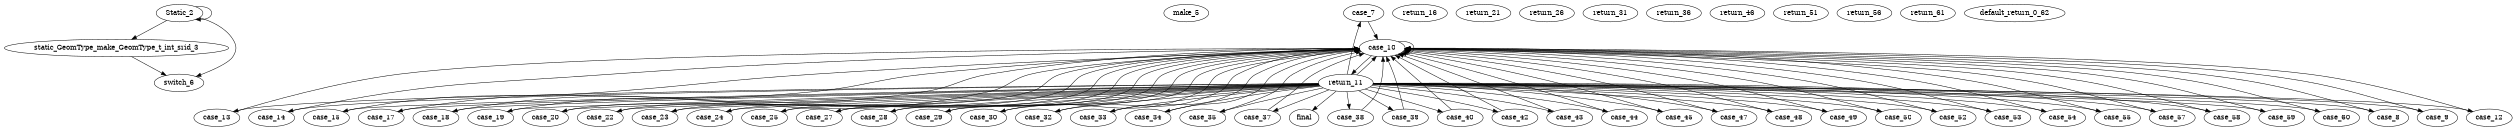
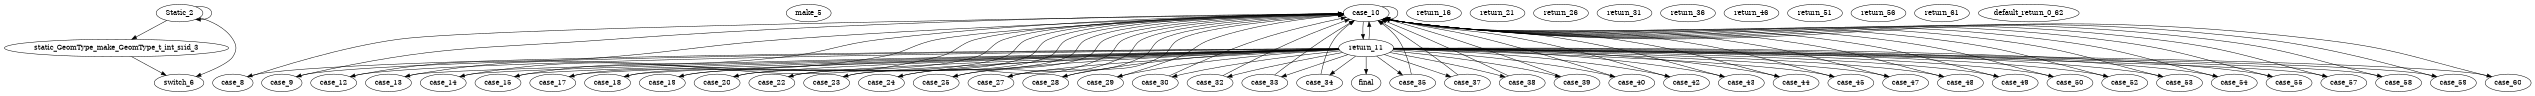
  strict digraph {
    Static_2
    n2 [label=static_GeomType_make_GeomType_t_int_srid_3]
    switch_6
    make_5
-   case_7
    case_10
    return_11
    case_8
    case_9
    case_12
    case_13
    case_14
    case_15
    case_17
    case_18
    case_19
    case_20
    case_22
    case_23
    case_24
    case_25
    case_27
    case_28
    case_29
    case_30
    case_32
    case_33
    case_34
    case_35
    case_37
    case_38
    case_39
    case_40
    case_42
    case_43
    case_44
    case_45
    case_47
    case_48
    case_49
    case_50
    case_52
    case_53
    case_54
    case_55
    case_57
    case_58
    case_59
    case_60
    final
    return_16
    return_21
    return_26
    return_31
    return_36
    return_46
    return_51
    return_56
    return_61
    default_return_0_62
    Static_2 -> Static_2
    Static_2 -> n2
    Static_2 -> switch_6
    n2 -> switch_6
-   case_7 -> case_10
    case_10 -> case_10
    case_10 -> return_11
-   return_11 -> case_7
    return_11 -> case_10
    return_11 -> case_8
    return_11 -> case_9
    return_11 -> case_12
    return_11 -> case_13
    return_11 -> case_14
    return_11 -> case_15
    return_11 -> case_17
    return_11 -> case_18
    return_11 -> case_19
    return_11 -> case_20
    return_11 -> case_22
    return_11 -> case_23
    return_11 -> case_24
    return_11 -> case_25
    return_11 -> case_27
    return_11 -> case_28
    return_11 -> case_29
    return_11 -> case_30
    return_11 -> case_32
    return_11 -> case_33
    return_11 -> case_34
    return_11 -> case_35
    return_11 -> case_37
    return_11 -> case_38
    return_11 -> case_39
    return_11 -> case_40
    return_11 -> case_42
    return_11 -> case_43
    return_11 -> case_44
    return_11 -> case_45
    return_11 -> case_47
    return_11 -> case_48
    return_11 -> case_49
    return_11 -> case_50
    return_11 -> case_52
    return_11 -> case_53
    return_11 -> case_54
    return_11 -> case_55
    return_11 -> case_57
    return_11 -> case_58
    return_11 -> case_59
    return_11 -> case_60
    return_11 -> final
    case_8 -> case_10
    case_9 -> case_10
    case_12 -> case_10
    case_13 -> case_10
    case_14 -> case_10
    case_15 -> case_10
    case_17 -> case_10
    case_18 -> case_10
    case_19 -> case_10
    case_20 -> case_10
    case_22 -> case_10
    case_23 -> case_10
    case_24 -> case_10
    case_25 -> case_10
    case_27 -> case_10
    case_28 -> case_10
    case_29 -> case_10
    case_30 -> case_10
    case_32 -> case_10
    case_33 -> case_10
    case_34 -> case_10
    case_35 -> case_10
    case_37 -> case_10
    case_38 -> case_10
    case_39 -> case_10
    case_40 -> case_10
    case_42 -> case_10
    case_43 -> case_10
    case_44 -> case_10
    case_45 -> case_10
    case_47 -> case_10
    case_48 -> case_10
    case_49 -> case_10
    case_50 -> case_10
    case_52 -> case_10
    case_53 -> case_10
    case_54 -> case_10
    case_55 -> case_10
    case_57 -> case_10
    case_58 -> case_10
    case_59 -> case_10
    case_60 -> case_10
  }
